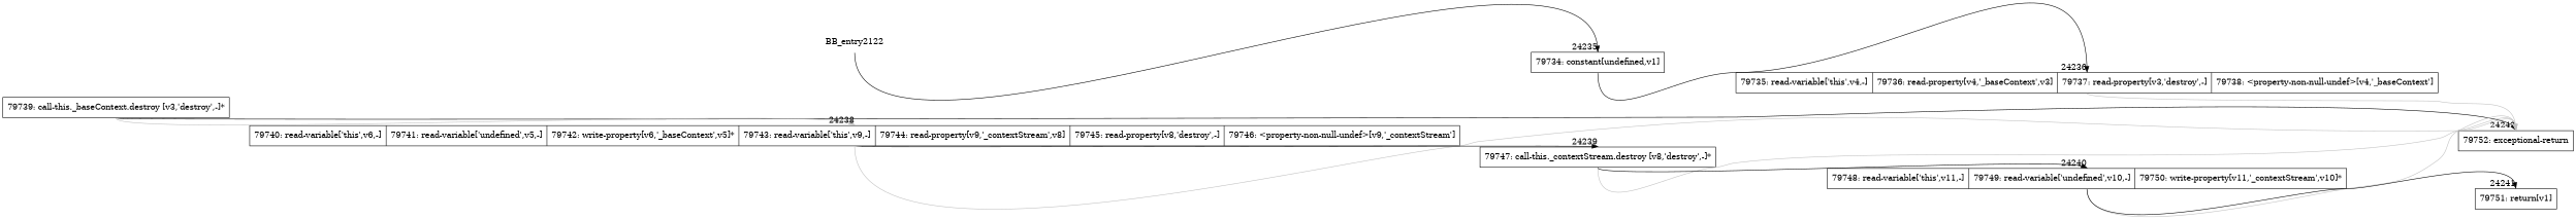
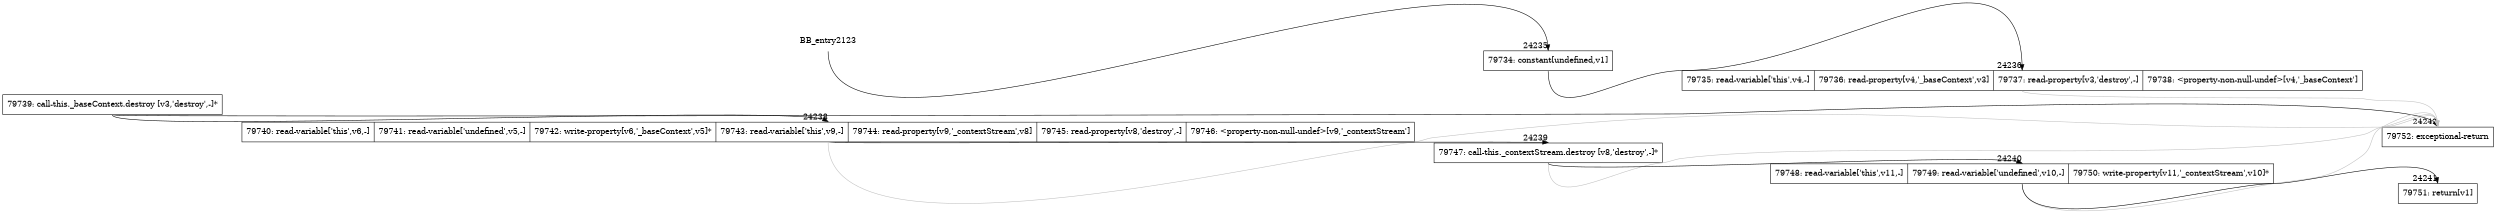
  digraph {
    rankdir=LR
    node [shape=record]
    edge [headport=n tailport=s]
-   BB_entry2123 [shape=none label=BB_entry2122]
+   BB_entry2123 [shape=none]
    n2 [label="{79734: constant[undefined,v1]}"]
    n3 [label="{79735: read-variable['this',v4,-]|79736: read-property[v4,'_baseContext',v3]|79737: read-property[v3,'destroy',-]|79738: \<property-non-null-undef\>[v4,'_baseContext']}"]
    n4 [label="{79752: exceptional-return}"]
    n5 [label="{79739: call-this._baseContext.destroy [v3,'destroy',-]*}"]
    n6 [label="{79740: read-variable['this',v6,-]|79741: read-variable['undefined',v5,-]|79742: write-property[v6,'_baseContext',v5]*|79743: read-variable['this',v9,-]|79744: read-property[v9,'_contextStream',v8]|79745: read-property[v8,'destroy',-]|79746: \<property-non-null-undef\>[v9,'_contextStream']}"]
    n7 [label="{79747: call-this._contextStream.destroy [v8,'destroy',-]*}"]
    n8 [label="{79748: read-variable['this',v11,-]|79749: read-variable['undefined',v10,-]|79750: write-property[v11,'_contextStream',v10]*}"]
    n9 [label="{79751: return[v1]}"]
    BB_entry2123 -> n2 [headlabel="    24235"]
    n2 -> n3 [headlabel="      24236"]
    n3 -> n4 [color=gray headlabel="      24242"]
    n5 -> n4 [color=black]
-   n5 -> n6 [headlabel="      24238" color=gray]
+   n5 -> n6 [headlabel="      24238"]
    n6 -> n4 [color=gray]
    n6 -> n7 [headlabel="      24239"]
    n7 -> n4 [color=gray]
    n7 -> n8 [headlabel="      24240"]
    n8 -> n4 [color=gray]
    n8 -> n9 [headlabel="      24241"]
  }
